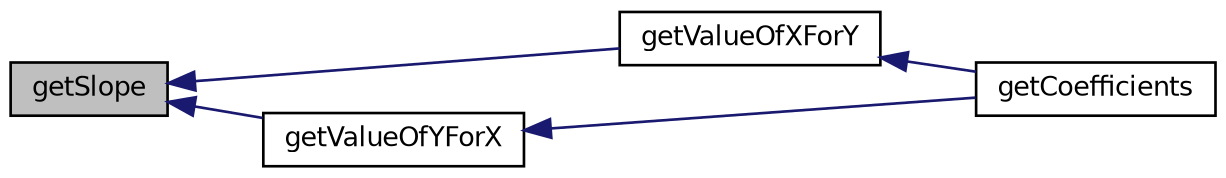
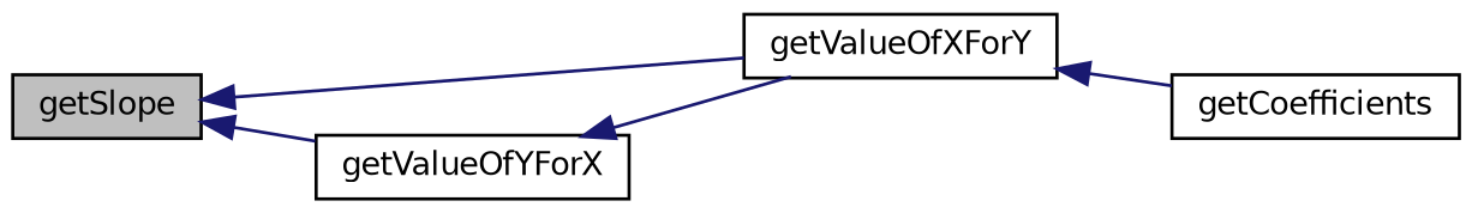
  digraph {
    rankdir=LR
    node [color=black fillcolor=white fontname=Helvetica fontsize=10 shape=record style=filled]
    edge [color=midnightblue dir=back fontname=Helvetica fontsize=10 labelfontname=Helvetica labelfontsize=10 style=solid]
    n1 [fillcolor=grey75 fontcolor=black height=0.2 label=getSlope width=0.4]
    n2 [height=0.2 label=getValueOfYForX width=0.4]
    n3 [height=0.2 label=getValueOfXForY width=0.4]
    n4 [height=0.2 label=getCoefficients width=0.4]
    n1 -> n2
    n1 -> n3
-   n2 -> n4
+   n2 -> n3
    n3 -> n4
  }
